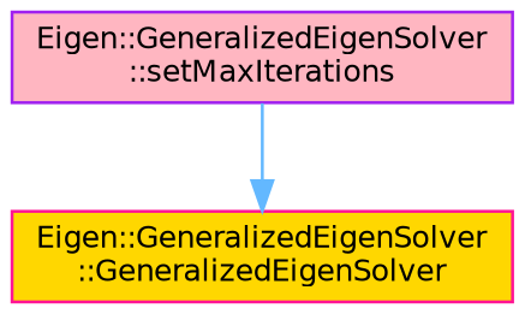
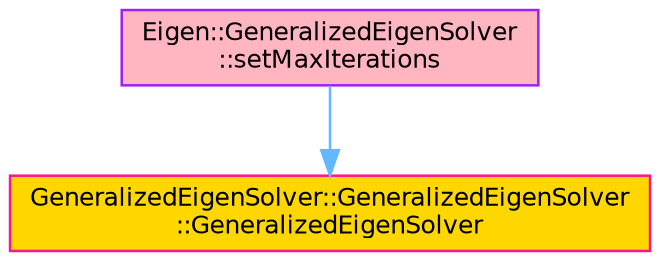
  digraph {
    rankdir=TB
    node [fontname=Helvetica fontsize=10 shape=box style=filled]
    n1 [color=purple fillcolor=lightpink fontcolor=black height=0.2 label="Eigen::GeneralizedEigenSolver\l::setMaxIterations" width=0.4]
-   n2 [color=deeppink fillcolor=gold height=0.2 label="Eigen::GeneralizedEigenSolver\l::GeneralizedEigenSolver" width=0.4]
+   n2 [color=deeppink fillcolor=gold height=0.2 label="GeneralizedEigenSolver::GeneralizedEigenSolver\l::GeneralizedEigenSolver" width=0.4]
    n1 -> n2 [color=steelblue1 fontname=Helvetica fontsize=10 labelfontname=Helvetica labelfontsize=10 style=solid]
  }
